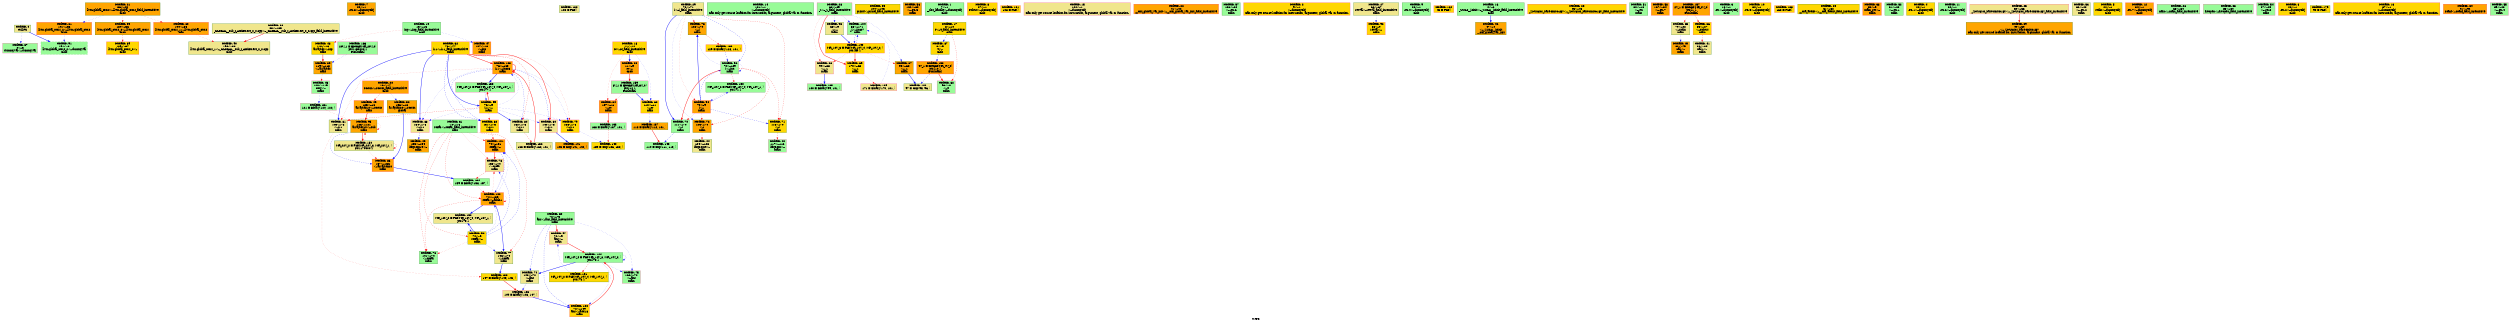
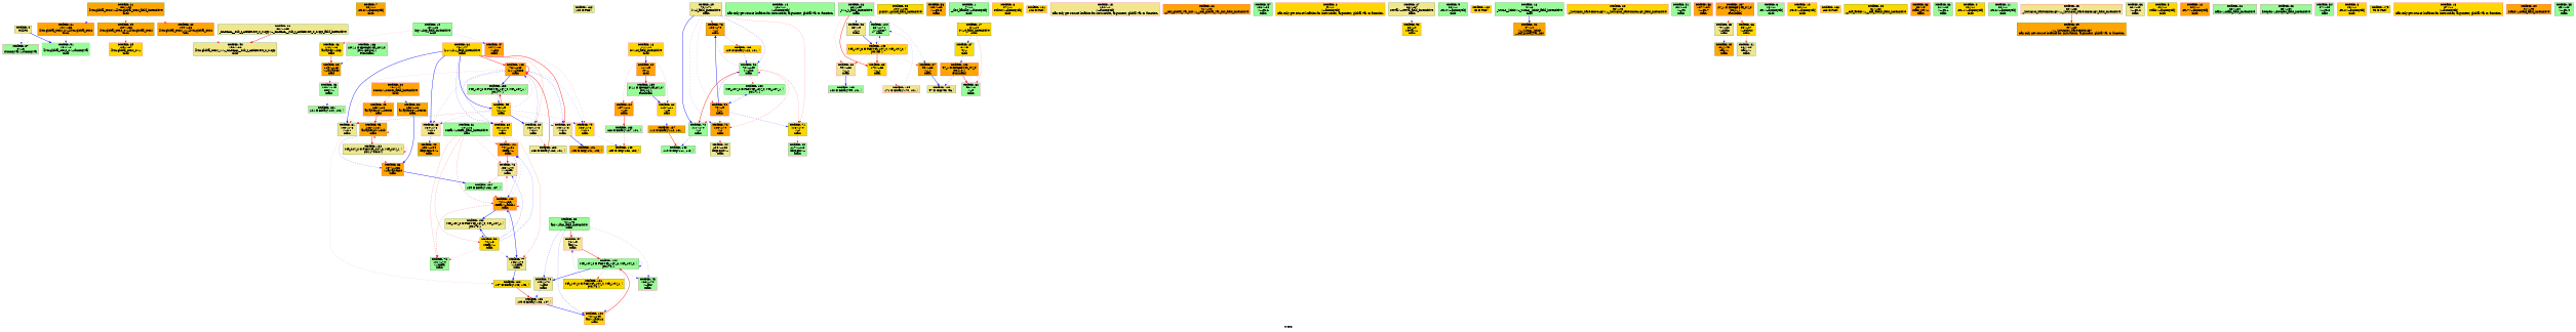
  digraph {
    label=SVFG
    node [color=deeppink fillcolor=palegreen shape=record style=filled]
    edge [color=blue style=dotted]
    n1 [color=darkgreen fillcolor=khaki label="{NodeID: 0\nNullPtr}"]
    n2 [label="{NodeID: 37\n2\<--3\ndummyVal\<--dummyVal\n}"]
    n3 [color=darkgreen label="{NodeID: 91\n191\<--3\nllvm.global_ctors_2\<--dummyVal\nGlob }" style="dotted,filled"]
    n4 [color=darkgreen fillcolor=khaki label="{NodeID: 90\n190\<--38\nllvm.global_ctors_1\<--_GLOBAL__sub_I_AntiForest_0_0.cpp\nGlob }"]
    n5 [color=darkgreen fillcolor=orange label="{NodeID: 7\n25\<--1\n.str.3\<--dummyObj\nGlob }"]
    n6 [color=darkgreen fillcolor=khaki label="{NodeID: 180\n103 = PHI()\n}"]
    n7 [fillcolor=khaki label="{NodeID: 97\n72\<--9\nans\<--\nmain\n}"]
    n8 [color=darkgreen label="{NodeID: 144\nMR_14V_4 = PHI(MR_14V_6, MR_14V_3, )\npts\{73 \}\n}"]
    n9 [color=darkgreen fillcolor=khaki label="{NodeID: 74\n148\<--72\n\<--ans\nmain\n}"]
    n10 [label="{NodeID: 75\n166\<--72\n\<--ans\nmain\n}"]
    n11 [fillcolor=gold label="{NodeID: 100\n72\<--149\nans\<--add18\nmain\n}"]
    n12 [color=darkgreen fillcolor=gold label="{NodeID: 151\nMR_14V_2 = PHI(MR_14V_4, MR_14V_1, )\npts\{73 \}\n}"]
    n13 [fillcolor=khaki label="{NodeID: 136\n149 = Binary(148, 147, )\n}"]
    n14 [color=darkgreen label="{NodeID: 14\n101\<--1\n\<--dummyObj\nCan only get source location for instruction, argument, global var or function.}"]
    n15 [label="{NodeID: 104\n68\<--171\n_z\<--inc27\nmain\n}"]
    n16 [fillcolor=gold label="{NodeID: 149\nMR_10V_3 = PHI(MR_10V_4, MR_10V_2, )\npts\{69 \}\n}"]
    n17 [color=darkgreen fillcolor=orange label="{NodeID: 67\n95\<--68\n\<--_z\nmain\n}"]
    n18 [fillcolor=khaki label="{NodeID: 68\n99\<--68\n\<--_z\nmain\n}"]
    n19 [fillcolor=gold label="{NodeID: 69\n170\<--68\n\<--_z\nmain\n}"]
    n20 [color=darkgreen fillcolor=khaki label="{NodeID: 142\n97 = cmp(95, 96, )\n}"]
    n21 [label="{NodeID: 135\n100 = Binary(99, 101, )\n}"]
    n22 [fillcolor=khaki label="{NodeID: 139\n171 = Binary(170, 101, )\n}"]
    n23 [color=darkgreen fillcolor=orange label="{NodeID: 21\n36\<--40\nllvm.global_ctors\<--llvm.global_ctors_field_insensitive\nGlob }"]
    n24 [color=darkgreen fillcolor=orange label="{NodeID: 59\n189\<--36\nllvm.global_ctors_0\<--llvm.global_ctors\nGlob }"]
    n25 [fillcolor=orange label="{NodeID: 60\n190\<--36\nllvm.global_ctors_1\<--llvm.global_ctors\nCan }"]
    n26 [fillcolor=orange label="{NodeID: 61\n191\<--36\nllvm.global_ctors_2\<--llvm.global_ctors\nGlob }"]
    n27 [fillcolor=gold label="{NodeID: 89\n189\<--37\nllvm.global_ctors_0\<--\nGlob }"]
    n28 [label="{NodeID: 28\n68\<--69\n_z\<--_z_field_insensitive\nmain\n}"]
    n29 [color=darkgreen fillcolor=khaki label="{NodeID: 93\n68\<--9\n_z\<--\nmain\n}"]
    n30 [color=darkgreen fillcolor=gold label="{NodeID: 35\n104\<--105\nprintf\<--printf_field_insensitive\n}"]
    n31 [label="{NodeID: 42\n117\<--116\nidxprom\<--\nmain\n}"]
    n32 [color=darkgreen fillcolor=khaki label="{NodeID: 132\n163 = Binary(162, 101, )\n}"]
    n33 [fillcolor=orange label="{NodeID: 103\n76\<--163\ni11\<--inc23\nmain\n}"]
    n34 [label="{NodeID: 153\nMR_18V_2 = PHI(MR_18V_4, MR_18V_1, )\npts\{77 \}\n}"]
    n35 [color=darkgreen fillcolor=khaki label="{NodeID: 84\n162\<--76\n\<--i11\nmain\n}"]
    n36 [fillcolor=gold label="{NodeID: 79\n136\<--76\n\<--i11\nmain\n}"]
    n37 [fillcolor=khaki label="{NodeID: 80\n142\<--76\n\<--i11\nmain\n}"]
    n38 [color=darkgreen fillcolor=khaki label="{NodeID: 81\n145\<--76\n\<--i11\nmain\n}"]
    n39 [fillcolor=gold label="{NodeID: 82\n151\<--76\n\<--i11\nmain\n}"]
    n40 [fillcolor=khaki label="{NodeID: 83\n154\<--76\n\<--i11\nmain\n}"]
    n41 [fillcolor=gold label="{NodeID: 99\n76\<--9\ni11\<--\nmain\n}"]
    n42 [color=darkgreen fillcolor=gold label="{NodeID: 140\n139 = cmp(136, 138, )\n}"]
    n43 [color=darkgreen fillcolor=orange label="{NodeID: 141\n143 = cmp(141, 142, )\n}"]
    n44 [color=darkgreen fillcolor=gold label="{NodeID: 138\n147 = Binary(145, 146, )\n}"]
    n45 [fillcolor=orange label="{NodeID: 101\n74\<--151\nsoFar\<--\nmain\n}"]
    n46 [color=darkgreen fillcolor=orange label="{NodeID: 45\n155\<--154\nidxprom19\<--\nmain\n}"]
    n47 [fillcolor=orange label="{NodeID: 49\n125\<--16\narrayidx10\<--sCoun\nmain\n}"]
    n48 [color=darkgreen fillcolor=orange label="{NodeID: 95\n125\<--121\narrayidx10\<--sub\nmain\n}"]
    n49 [fillcolor=orange label="{NodeID: 86\n157\<--156\n\<--arrayidx20\nmain\n}"]
    n50 [color=darkgreen fillcolor=khaki label="{NodeID: 154\nMR_22V_2 = PHI(MR_22V_3, MR_22V_1, )\npts\{170000 \}\n}"]
    n51 [color=darkgreen label="{NodeID: 134\n159 = Binary(158, 157, )\n}"]
    n52 [color=darkgreen fillcolor=orange label="{NodeID: 56\n102\<--30\n\<--.str.5\nmain\n}"]
    n53 [fillcolor=gold label="{NodeID: 63\n112\<--11\n\<--N\nmain\n}"]
    n54 [color=darkgreen fillcolor=orange label="{NodeID: 137\n113 = Binary(112, 101, )\n}"]
    n55 [color=darkgreen label="{NodeID: 143\n114 = cmp(111, 113, )\n}"]
    n56 [color=darkgreen label="{NodeID: 70\n111\<--70\n\<--i\nmain\n}"]
    n57 [color=darkgreen fillcolor=khaki label="{NodeID: 77\n146\<--74\n\<--soFar\nmain\n}"]
    n58 [color=darkgreen label="{NodeID: 1\n7\<--1\n__dso_handle\<--dummyObj\nGlob }"]
    n59 [fillcolor=gold label="{NodeID: 8\n27\<--1\nstdout\<--dummyObj\nGlob }"]
    n60 [fillcolor=gold label="{NodeID: 181\n108 = PHI()\n}"]
    n61 [color=darkgreen fillcolor=gold label="{NodeID: 98\n74\<--9\nsoFar\<--\nmain\n}"]
    n62 [color=darkgreen label="{NodeID: 76\n141\<--74\n\<--soFar\nmain\n}"]
    n63 [fillcolor=khaki label="{NodeID: 78\n158\<--74\n\<--soFar\nmain\n}"]
    n64 [fillcolor=orange label="{NodeID: 102\n74\<--159\nsoFar\<--add21\nmain\n}"]
    n65 [color=darkgreen fillcolor=khaki label="{NodeID: 152\nMR_16V_2 = PHI(MR_16V_4, MR_16V_1, )\npts\{75 \}\n}"]
    n66 [fillcolor=khaki label="{NodeID: 15\n122\<--1\n\<--dummyObj\nCan only get source location for instruction, argument, global var or function.}"]
    n67 [fillcolor=orange label="{NodeID: 22\n41\<--42\n__cxx_global_var_init\<--__cxx_global_var_init_field_insensitive\n}"]
    n68 [color=darkgreen fillcolor=khaki label="{NodeID: 29\n70\<--71\ni\<--i_field_insensitive\nmain\n}"]
    n69 [color=darkgreen fillcolor=gold label="{NodeID: 71\n116\<--70\n\<--i\nmain\n}"]
    n70 [color=darkgreen fillcolor=orange label="{NodeID: 72\n123\<--70\n\<--i\nmain\n}"]
    n71 [color=darkgreen fillcolor=orange label="{NodeID: 73\n128\<--70\n\<--i\nmain\n}"]
    n72 [fillcolor=orange label="{NodeID: 94\n70\<--9\ni\<--\nmain\n}"]
    n73 [label="{NodeID: 96\n70\<--129\ni\<--inc\nmain\n}"]
    n74 [color=darkgreen fillcolor=khaki label="{NodeID: 44\n124\<--123\nidxprom9\<--\nmain\n}"]
    n75 [fillcolor=gold label="{NodeID: 130\n129 = Binary(128, 101, )\n}"]
    n76 [color=darkgreen label="{NodeID: 150\nMR_12V_2 = PHI(MR_12V_4, MR_12V_1, )\npts\{71 \}\n}"]
    n77 [color=darkgreen fillcolor=khaki label="{NodeID: 36\n38\<--185\n_GLOBAL__sub_I_AntiForest_0_0.cpp\<--_GLOBAL__sub_I_AntiForest_0_0.cpp_field_insensitive\n}"]
    n78 [label="{NodeID: 43\n120\<--119\nconv\<--\nmain\n}"]
    n79 [label="{NodeID: 131\n121 = Binary(120, 122, )\n}"]
    n80 [label="{NodeID: 133\n138 = Binary(137, 101, )\n}"]
-   n81 [color=darkgreen fillcolor=orange label="{NodeID: 50\n156\<--16\narrayidx20\<--sCoun\nglobal\n}"]
+   n81 [color=darkgreen fillcolor=orange label="{NodeID: 50\n156\<--16\narrayidx20\<--sCoun\nmain\n}"]
    n82 [color=darkgreen label="{NodeID: 57\n106\<--32\n\<--.str.6\nmain\n}"]
    n83 [fillcolor=orange label="{NodeID: 64\n137\<--11\n\<--N\nmain\n}"]
    n84 [color=darkgreen fillcolor=orange label="{NodeID: 85\n119\<--118\n\<--arrayidx\nmain\n}"]
    n85 [fillcolor=gold label="{NodeID: 2\n9\<--1\n\<--dummyObj\nCan only get source location for instruction, argument, global var or function.}"]
    n86 [fillcolor=gold label="{NodeID: 92\n66\<--9\nretval\<--\nmain\n}"]
    n87 [color=darkgreen label="{NodeID: 9\n28\<--1\n.str.4\<--dummyObj\nGlob }"]
    n88 [fillcolor=gold label="{NodeID: 182\n48 = PHI()\n}"]
    n89 [color=darkgreen label="{NodeID: 16\n4\<--6\n_ZStL8__ioinit\<--_ZStL8__ioinit_field_insensitive\nGlob }"]
    n90 [color=darkgreen fillcolor=orange label="{NodeID: 46\n47\<--4\n\<--_ZStL8__ioinit\n__cxx_global_var_init\n}"]
    n91 [fillcolor=gold label="{NodeID: 23\n45\<--46\n_ZNSt8ios_base4InitC1Ev\<--_ZNSt8ios_base4InitC1Ev_field_insensitive\n}"]
    n92 [color=darkgreen label="{NodeID: 30\n72\<--73\nans\<--ans_field_insensitive\nmain\n}"]
    n93 [color=darkgreen label="{NodeID: 51\n80\<--18\n\<--.str\nmain\n}"]
    n94 [fillcolor=orange label="{NodeID: 58\n167\<--34\n\<--.str.7\nmain\n}"]
    n95 [color=darkgreen fillcolor=khaki label="{NodeID: 65\n79\<--22\n\<--stdin\nmain\n}"]
    n96 [color=darkgreen fillcolor=orange label="{NodeID: 40\n82\<--79\ncall\<--\nmain\n}"]
    n97 [label="{NodeID: 3\n18\<--1\n.str\<--dummyObj\nGlob }"]
    n98 [fillcolor=gold label="{NodeID: 10\n30\<--1\n.str.5\<--dummyObj\nGlob }"]
    n99 [fillcolor=gold label="{NodeID: 183\n168 = PHI()\n}"]
    n100 [color=darkgreen fillcolor=gold label="{NodeID: 17\n8\<--10\nT\<--T_field_insensitive\nGlob }"]
    n101 [label="{NodeID: 62\n96\<--8\n\<--T\nmain\n}"]
    n102 [color=darkgreen fillcolor=gold label="{NodeID: 87\n8\<--9\nT\<--\nGlob }"]
    n103 [fillcolor=orange label="{NodeID: 158\n4V_1 = ENCHI(MR_4V_0)\npts\{10 \}\nFun[main]}" style="double,filled"]
    n104 [color=darkgreen fillcolor=gold label="{NodeID: 24\n51\<--52\n__cxa_atexit\<--__cxa_atexit_field_insensitive\n}"]
    n105 [color=darkgreen label="{NodeID: 31\n74\<--75\nsoFar\<--soFar_field_insensitive\nmain\n}"]
    n106 [fillcolor=orange label="{NodeID: 38\n65\<--9\nmain_ret\<--\nmain\n}"]
    n107 [color=darkgreen label="{NodeID: 52\n81\<--20\n\<--.str.1\nmain\n}"]
    n108 [fillcolor=gold label="{NodeID: 66\n85\<--27\n\<--stdout\nmain\n}"]
    n109 [color=darkgreen fillcolor=khaki label="{NodeID: 41\n88\<--85\ncall1\<--\nmain\n}"]
    n110 [color=darkgreen fillcolor=gold label="{NodeID: 4\n20\<--1\n.str.1\<--dummyObj\nGlob }"]
    n111 [label="{NodeID: 11\n32\<--1\n.str.6\<--dummyObj\nGlob }"]
    n112 [fillcolor=gold label="{NodeID: 18\n11\<--12\nN\<--N_field_insensitive\nGlob }"]
    n113 [fillcolor=orange label="{NodeID: 88\n11\<--9\nN\<--\nGlob }"]
    n114 [label="{NodeID: 159\n6V_1 = ENCHI(MR_6V_0)\npts\{12 \}\nFun[main]}" style="double,filled"]
    n115 [fillcolor=khaki label="{NodeID: 25\n50\<--56\n_ZNSt8ios_base4InitD1Ev\<--_ZNSt8ios_base4InitD1Ev_field_insensitive\n}"]
    n116 [color=darkgreen fillcolor=orange label="{NodeID: 39\n49\<--50\n\<--_ZNSt8ios_base4InitD1Ev\nCan only get source location for instruction, argument, global var or function.}"]
    n117 [fillcolor=gold label="{NodeID: 32\n76\<--77\ni11\<--i11_field_insensitive\nmain\n}"]
    n118 [color=darkgreen fillcolor=khaki label="{NodeID: 53\n86\<--23\n\<--.str.2\nmain\n}"]
    n119 [fillcolor=orange label="{NodeID: 157\n2V_1 = ENCHI(MR_2V_0)\npts\{1 \}\nFun[main]}" style="double,filled"]
    n120 [color=darkgreen fillcolor=gold label="{NodeID: 5\n22\<--1\nstdin\<--dummyObj\nGlob }"]
    n121 [fillcolor=orange label="{NodeID: 12\n34\<--1\n.str.7\<--dummyObj\nGlob }"]
    n122 [color=darkgreen label="{NodeID: 19\n13\<--15\ninp\<--inp_field_insensitive\nGlob }"]
    n123 [fillcolor=orange label="{NodeID: 47\n107\<--13\n\<--inp\nmain\n}"]
    n124 [color=darkgreen fillcolor=gold label="{NodeID: 48\n118\<--13\narrayidx\<--inp\nmain\n}"]
    n125 [label="{NodeID: 26\n63\<--64\nmain\<--main_field_insensitive\n}"]
    n126 [label="{NodeID: 33\n83\<--84\nfreopen\<--freopen_field_insensitive\n}"]
    n127 [label="{NodeID: 54\n87\<--25\n\<--.str.3\nmain\n}"]
    n128 [fillcolor=gold label="{NodeID: 6\n23\<--1\n.str.2\<--dummyObj\nGlob }"]
    n129 [color=darkgreen fillcolor=gold label="{NodeID: 179\n90 = PHI()\n}"]
    n130 [fillcolor=gold label="{NodeID: 13\n37\<--1\n\<--dummyObj\nCan only get source location for instruction, argument, global var or function.}"]
    n131 [fillcolor=orange label="{NodeID: 20\n16\<--17\nsCoun\<--sCoun_field_insensitive\nGlob }"]
    n132 [color=darkgreen fillcolor=khaki label="{NodeID: 27\n66\<--67\nretval\<--retval_field_insensitive\nmain\n}"]
    n133 [fillcolor=orange label="{NodeID: 34\n91\<--92\nscanf\<--scanf_field_insensitive\n}"]
-   n134 [label="{NodeID: 55\n89\<--28\n\<--.str.4\nmain\n}"]
+   n134 [color=darkgreen label="{NodeID: 55\n89\<--28\n\<--.str.4\nmain\n}"]
    n135 [label="{NodeID: 166\n20V_1 = ENCHI(MR_20V_0)\npts\{150000 \}\nFun[main]}" style="double,filled"]
    n1 -> n2
    n1 -> n3 [style=bold]
    n7 -> n8 [color=red style=bold]
    n8 -> n8 [style=dashed]
    n8 -> n9 [style=bold]
    n8 -> n10
    n8 -> n11
    n8 -> n12 [color=red style=dashed]
    n9 -> n13 [style=dashed]
    n11 -> n8 [color=red style=bold]
    n12 -> n7
    n13 -> n11 [style=bold]
    n15 -> n16 [style=dashed]
    n16 -> n15 [style=dashed]
    n16 -> n17 [color=red]
    n16 -> n18 [color=red]
    n16 -> n19 [color=red style=bold]
    n17 -> n20 [style=bold]
    n18 -> n21 [style=bold]
    n19 -> n22 [color=red]
    n22 -> n15
    n23 -> n24 [color=red]
    n23 -> n25 [color=red]
    n23 -> n26
    n24 -> n27 [color=red style=dashed]
    n25 -> n4 [color=red]
    n26 -> n3
    n28 -> n15
    n28 -> n17
    n28 -> n18 [color=red]
    n28 -> n19 [color=red style=bold]
    n28 -> n29
    n29 -> n16 [style=bold]
    n32 -> n33 [color=red style=bold]
    n33 -> n33 [color=red style=bold]
    n33 -> n34 [style=bold]
    n33 -> n35 [style=dashed]
    n33 -> n36
    n33 -> n37 [style=dashed]
    n33 -> n38 [color=red]
    n33 -> n39 [style=dashed]
    n33 -> n40
    n34 -> n41 [style=dashed]
    n35 -> n32 [color=red style=dashed]
    n36 -> n42
    n37 -> n43 [style=bold]
    n38 -> n44 [color=red]
    n39 -> n45 [color=red style=dashed]
    n40 -> n46 [style=dashed]
    n41 -> n33
    n41 -> n34 [color=red style=bold]
    n41 -> n35 [style=bold]
    n41 -> n36
    n41 -> n37
    n41 -> n38 [color=red style=dashed]
    n41 -> n39 [color=red]
    n41 -> n40
    n44 -> n13 [color=red style=bold]
    n45 -> n63 [color=red style=bold]
    n45 -> n64 [style=dashed]
    n47 -> n48 [color=red style=bold]
    n48 -> n48 [color=red]
    n48 -> n49 [style=dashed]
    n48 -> n50 [color=red style=bold]
    n49 -> n51 [style=bold]
    n50 -> n48 [color=red]
    n50 -> n49 [color=red]
    n50 -> n50 [color=red style=dashed]
    n51 -> n64 [color=red]
    n53 -> n54
    n54 -> n55 [color=red style=bold]
    n56 -> n55 [style=dashed]
    n57 -> n44 [style=bold]
    n61 -> n45 [style=dashed]
    n61 -> n57
    n61 -> n62 [color=red]
    n61 -> n63 [style=dashed]
    n61 -> n64
    n61 -> n65 [style=bold]
    n63 -> n51 [color=red style=dashed]
    n64 -> n45
    n64 -> n57 [style=bold]
    n64 -> n62 [color=red style=dashed]
    n64 -> n63 [color=red]
    n64 -> n64 [color=red]
    n64 -> n65 [style=bold]
    n65 -> n61
    n68 -> n56 [style=bold]
    n68 -> n69 [color=red style=dashed]
    n68 -> n70
    n68 -> n71 [color=red]
    n68 -> n72 [color=red]
    n68 -> n73 [style=dashed]
    n69 -> n31 [color=red style=dashed]
    n70 -> n74 [color=red]
    n71 -> n75 [color=red style=dashed]
    n72 -> n56 [color=red]
    n72 -> n69 [style=dashed]
    n72 -> n70 [color=red]
    n72 -> n71 [style=bold]
    n72 -> n73 [style=dashed]
    n72 -> n76 [style=dashed]
    n73 -> n56 [color=red style=bold]
    n73 -> n69 [color=red style=dashed]
    n73 -> n70 [color=red style=dashed]
    n73 -> n71
    n73 -> n73
    n73 -> n76 [color=red style=dashed]
    n75 -> n73 [style=dashed]
    n76 -> n72
    n77 -> n4 [color=red style=bold]
    n78 -> n79
    n79 -> n48 [color=red]
    n80 -> n42 [color=red style=dashed]
    n81 -> n49 [style=bold]
    n83 -> n80 [color=red style=bold]
    n84 -> n78 [color=red]
    n89 -> n90 [style=bold]
    n92 -> n7 [color=red style=bold]
    n92 -> n9 [style=dashed]
    n92 -> n10
    n92 -> n11 [style=dashed]
    n95 -> n96
    n100 -> n101 [color=red style=dashed]
    n100 -> n102 [style=dashed]
    n102 -> n103 [style=dashed]
    n103 -> n20 [style=dashed]
    n103 -> n101 [color=red style=bold]
    n105 -> n45 [color=red]
    n105 -> n57 [color=red style=dashed]
    n105 -> n61 [color=red style=dashed]
    n105 -> n62 [color=red style=dashed]
    n105 -> n63 [color=red]
    n105 -> n64 [color=red style=dashed]
    n108 -> n109 [color=red style=dashed]
    n112 -> n53
    n112 -> n83 [color=red]
    n112 -> n113 [style=bold]
    n113 -> n114 [color=red style=bold]
    n114 -> n53 [style=bold]
    n114 -> n83 [color=red]
    n115 -> n116 [color=red style=bold]
    n117 -> n33 [color=red style=bold]
    n117 -> n35 [color=red style=dashed]
    n117 -> n36 [color=red]
    n117 -> n37 [color=red style=bold]
    n117 -> n38 [style=bold]
    n117 -> n39 [style=dashed]
    n117 -> n40 [style=bold]
    n117 -> n41 [style=bold]
    n119 -> n95 [color=red]
    n119 -> n108 [color=red style=dashed]
    n122 -> n123
    n122 -> n124 [color=red]
    n124 -> n84 [color=red style=bold]
    n131 -> n47 [color=red style=dashed]
    n131 -> n81
    n132 -> n86
    n135 -> n84
  }
